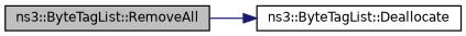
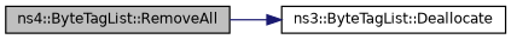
  digraph {
    rankdir=LR
    node [color=black fontname=Helvetica fontsize=10 shape=record style=filled]
-   n1 [fillcolor=grey75 fontcolor=black height=0.2 label="ns3::ByteTagList::RemoveAll" width=0.4]
+   n1 [fillcolor=grey75 fontcolor=black height=0.2 label="ns4::ByteTagList::RemoveAll" width=0.4]
    n2 [fillcolor=white height=0.2 label="ns3::ByteTagList::Deallocate" width=0.4]
    n1 -> n2 [color=midnightblue fontname=Helvetica fontsize=10 labelfontname=Helvetica labelfontsize=10 style=solid]
  }
